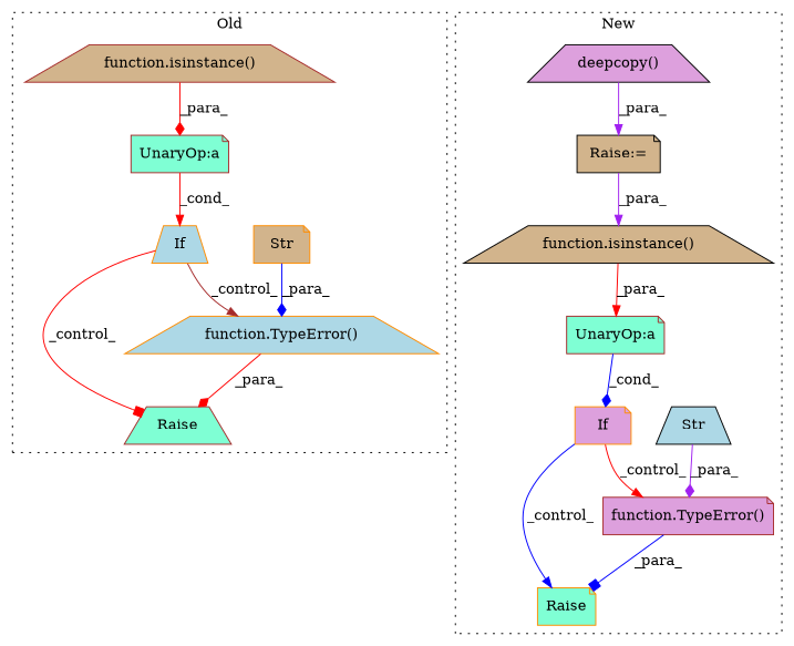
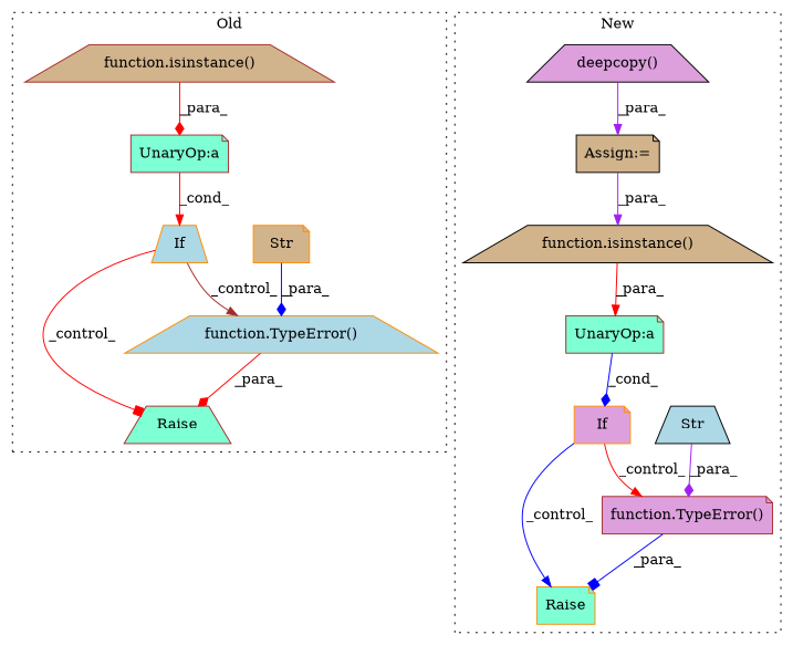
  digraph {
    node [a=75 l=3 shape=trapezium style=filled fillcolor=aquamarine color=darkorange]
    edge [color=red arrowhead=normal]
    n1 [l="10,1" label="function.TypeError()" s="19366,19498" fillcolor=lightblue]
    n2 [a=91 l=6 label=Raise s=19360 color=brown]
    n3 [a=66 l=122 label=Str s=19376 shape=note fillcolor=tan]
    n4 [a=96 label=If s=19302 fillcolor=lightblue]
    n5 [a=61 l=41 label="UnaryOp:a" s=19305 shape=note color=brown]
    n6 [l="11,1" label="function.isinstance()" s="19309,19345" fillcolor=tan color=brown]
    n7 [a=96 label=If s=19410 shape=note fillcolor=plum]
    n8 [a=91 l=6 label=Raise s=19469 shape=note]
    n9 [l="10,1" label="function.TypeError()" s="19475,19608" shape=note fillcolor=plum color=brown]
    n10 [a=66 l=123 label=Str s=19485 fillcolor=lightblue color=black]
-   n11 [a=68 label="Raise:=" s=19219 shape=note fillcolor=tan color=black]
+   n11 [a=68 label="Assign:=" s=19219 shape=note fillcolor=tan color=black]
    n12 [a=61 l=42 label="UnaryOp:a" s=19413 shape=note color=brown]
    n13 [l="11,1" label="function.isinstance()" s="19417,19454" fillcolor=tan color=black]
    n14 [l="14,1" label="deepcopy()" s="19222,19255" fillcolor=plum color=black]
    subgraph cluster_1 {
      label=Old
      style=dotted
      n1
      n2
      n3
      n4
      n5
      n6
    }
    subgraph cluster_2 {
      label=New
      style=dotted
      n7
      n8
      n9
      n10
      n11
      n12
      n13
      n14
    }
    n1 -> n2 [label=_para_ arrowhead=diamond]
    n3 -> n1 [label=_para_ color=blue arrowhead=diamond]
    n4 -> n1 [label=_control_ color=brown]
    n4 -> n2 [label=_control_ arrowhead=box]
    n5 -> n4 [label=_cond_]
    n6 -> n5 [label=_para_ arrowhead=diamond]
    n7 -> n8 [label=_control_ color=blue]
    n7 -> n9 [label=_control_]
    n9 -> n8 [label=_para_ color=blue arrowhead=box]
    n10 -> n9 [label=_para_ color=purple arrowhead=diamond]
    n11 -> n13 [label=_para_ color=purple]
    n12 -> n7 [label=_cond_ color=blue arrowhead=diamond]
    n13 -> n12 [label=_para_]
    n14 -> n11 [label=_para_ color=purple]
  }
